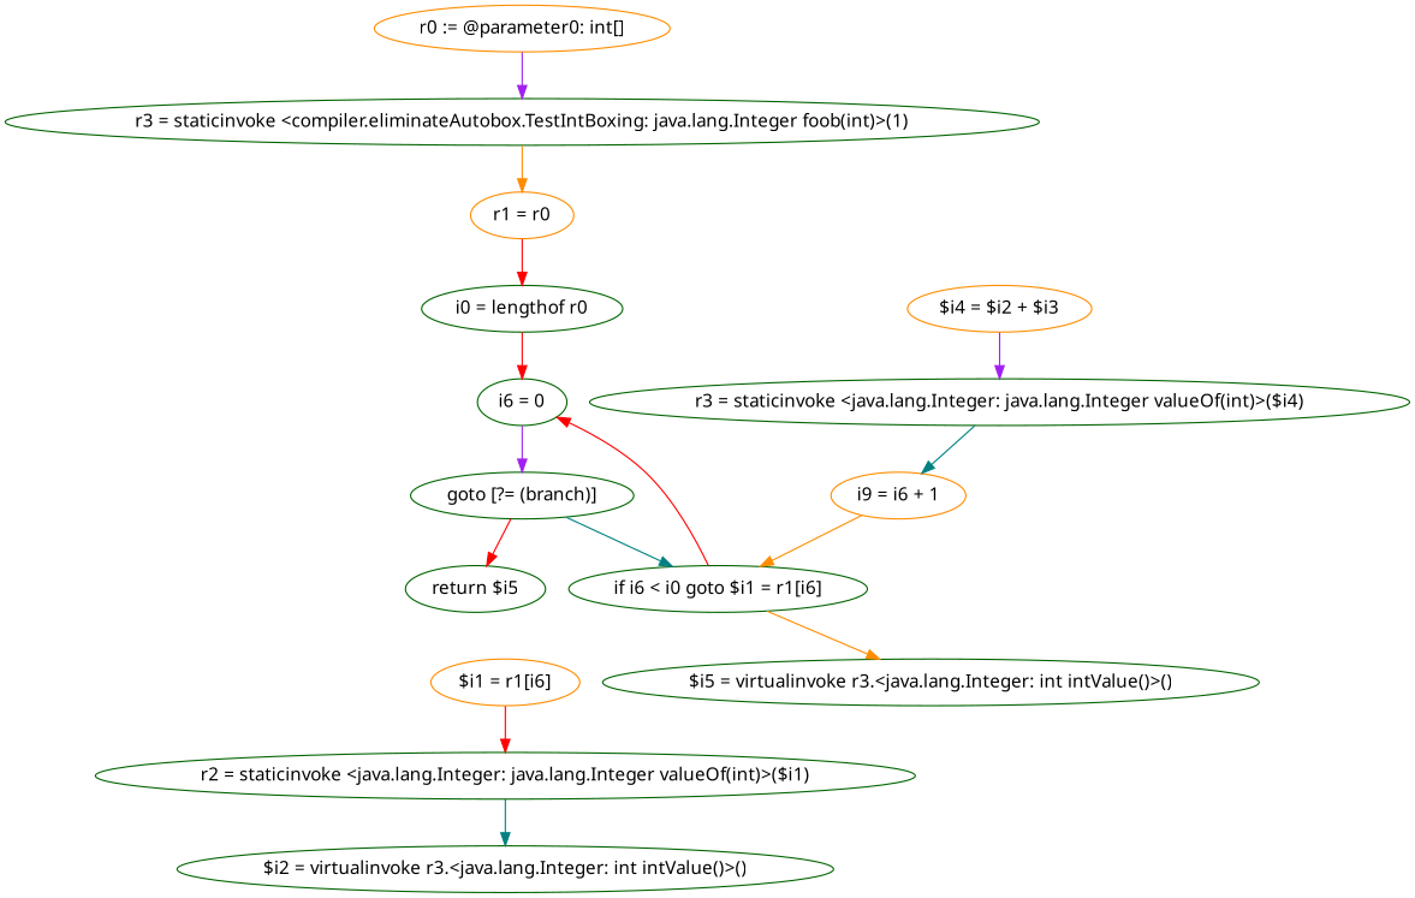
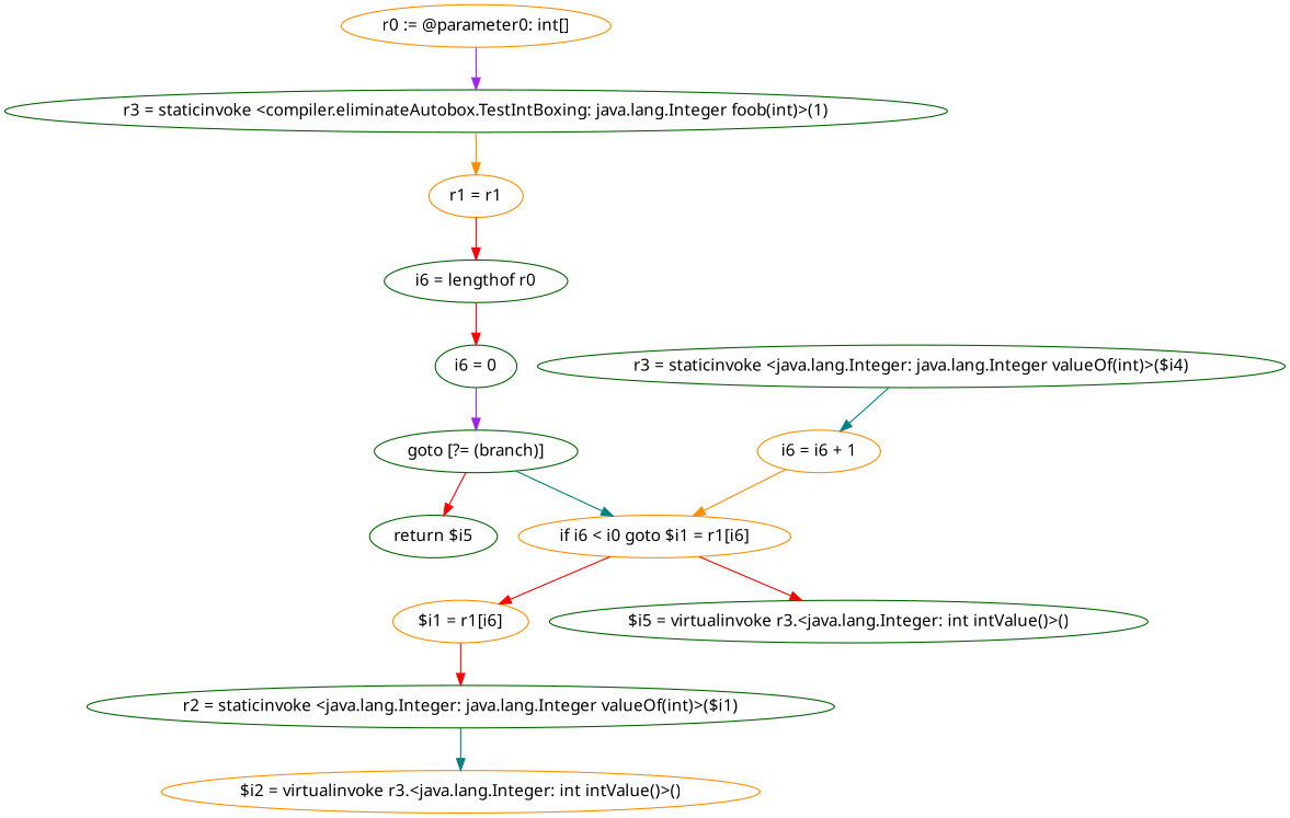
  digraph {
    fontname="Noto Sans"
    node [color=darkgreen fontname="Noto Sans"]
    edge [color=red fontname="Noto Sans"]
    "r0 := @parameter0: int[]" [color=darkorange]
    "r3 = staticinvoke <compiler.eliminateAutobox.TestIntBoxing: java.lang.Integer foob(int)>(1)"
-   "r1 = r0" [color=darkorange]
-   "i0 = lengthof r0"
+   "r1 = r0" [color=darkorange label="r1 = r1"]
+   "i0 = lengthof r0" [label="i6 = lengthof r0"]
    "i6 = 0"
    "goto [?= (branch)]"
-   "if i6 < i0 goto $i1 = r1[i6]"
+   "if i6 < i0 goto $i1 = r1[i6]" [color=darkorange]
    "return $i5"
    "$i1 = r1[i6]" [color=darkorange]
    "$i5 = virtualinvoke r3.<java.lang.Integer: int intValue()>()"
    "r2 = staticinvoke <java.lang.Integer: java.lang.Integer valueOf(int)>($i1)"
-   "$i2 = virtualinvoke r3.<java.lang.Integer: int intValue()>()"
-   "$i4 = $i2 + $i3" [color=darkorange]
+   "$i2 = virtualinvoke r3.<java.lang.Integer: int intValue()>()" [color=darkorange]
    "r3 = staticinvoke <java.lang.Integer: java.lang.Integer valueOf(int)>($i4)"
-   "i6 = i6 + 1" [color=darkorange label="i9 = i6 + 1"]
+   "i6 = i6 + 1" [color=darkorange]
    "r0 := @parameter0: int[]" -> "r3 = staticinvoke <compiler.eliminateAutobox.TestIntBoxing: java.lang.Integer foob(int)>(1)" [color=purple]
    "r3 = staticinvoke <compiler.eliminateAutobox.TestIntBoxing: java.lang.Integer foob(int)>(1)" -> "r1 = r0" [color=darkorange]
    "r1 = r0" -> "i0 = lengthof r0"
    "i0 = lengthof r0" -> "i6 = 0"
    "i6 = 0" -> "goto [?= (branch)]" [color=purple]
    "goto [?= (branch)]" -> "if i6 < i0 goto $i1 = r1[i6]" [color=teal]
    "goto [?= (branch)]" -> "return $i5"
-   "if i6 < i0 goto $i1 = r1[i6]" -> "i6 = 0"
-   "if i6 < i0 goto $i1 = r1[i6]" -> "$i5 = virtualinvoke r3.<java.lang.Integer: int intValue()>()" [color=darkorange]
+   "if i6 < i0 goto $i1 = r1[i6]" -> "$i1 = r1[i6]"
+   "if i6 < i0 goto $i1 = r1[i6]" -> "$i5 = virtualinvoke r3.<java.lang.Integer: int intValue()>()"
    "$i1 = r1[i6]" -> "r2 = staticinvoke <java.lang.Integer: java.lang.Integer valueOf(int)>($i1)"
    "r2 = staticinvoke <java.lang.Integer: java.lang.Integer valueOf(int)>($i1)" -> "$i2 = virtualinvoke r3.<java.lang.Integer: int intValue()>()" [color=teal]
-   "$i4 = $i2 + $i3" -> "r3 = staticinvoke <java.lang.Integer: java.lang.Integer valueOf(int)>($i4)" [color=purple]
    "r3 = staticinvoke <java.lang.Integer: java.lang.Integer valueOf(int)>($i4)" -> "i6 = i6 + 1" [color=teal]
    "i6 = i6 + 1" -> "if i6 < i0 goto $i1 = r1[i6]" [color=darkorange]
  }
